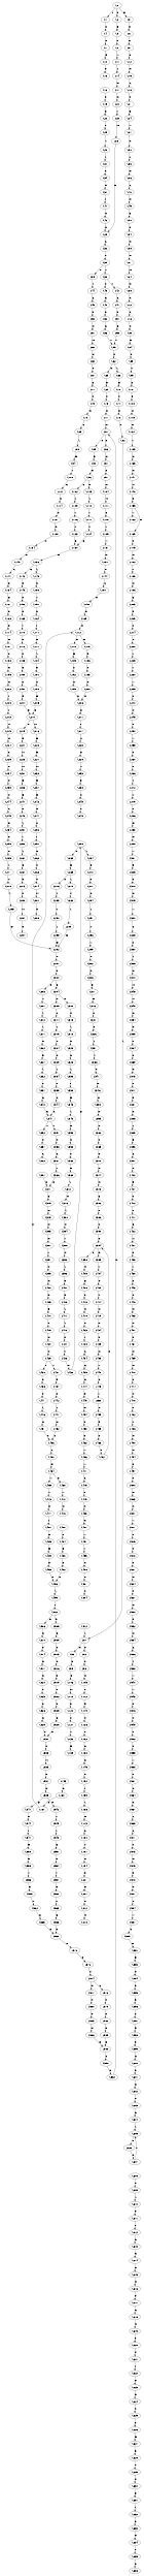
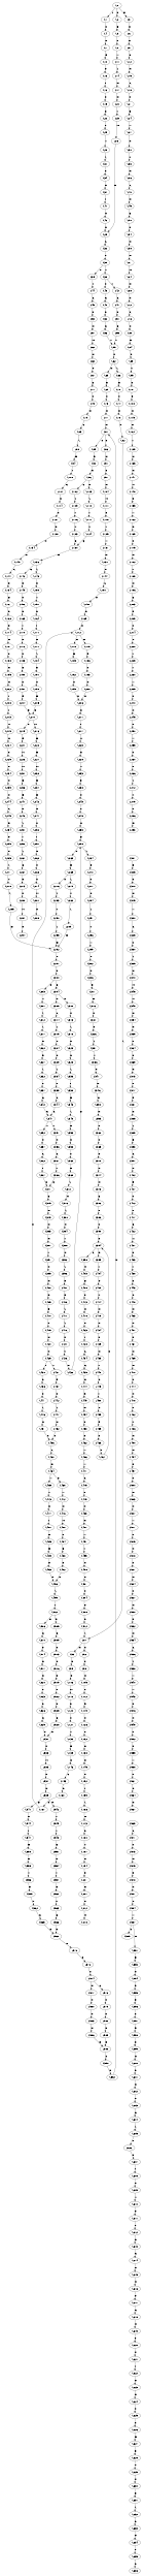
  strict digraph {
    S0
    S1
    S2
    S3
    S4
    S5
    S6
    S7
    S8
    S9
    S10
    S11
    S12
    S13
    S14
    S15
    S16
    S17
    S18
    S19
    S20
    S21
    S22
    S23
    S24
    S25
    S26
    S27
    S28
    S29
    S30
    S31
    S32
    S33
    S34
    S35
    S36
    S37
    S38
    S39
    S40
    S41
    S42
    S43
    S44
    S45
    S46
    S47
    S48
    S49
    S50
    S51
    S52
    S53
    S54
    S55
    S56
    S57
    S58
    S59
    S60
    S61
    S62
    S63
    S64
    S65
    S66
    S67
    S68
    S69
    S70
    S71
    S72
    S73
    S74
    S75
    S76
    S77
    S78
    S79
    S80
    S81
    S82
    S83
    S84
    S85
    S86
    S87
    S88
    S89
    S90
    S91
    S92
    S93
    S94
    S95
    S96
    S97
    S98
    S99
    S100
    n102 [label=S701]
    S102
    S103
    S104
    S105
    S106
    S107
    S108
    S109
    S110
    S111
    S112
    S113
    S114
    S115
    S116
    S117
    S118
    S119
    S120
    S121
    S122
    S123
    S124
    S125
    S126
    S127
    S128
    S129
    S130
    S131
    S132
    S133
    S134
    S135
    S136
    S137
    S138
    S139
    S140
    S141
    n143 [label=S742]
    S143
    S144
    S145
+   S146
    S147
    S148
    S149
    S150
    S151
    S152
    S153
    S154
    S155
    S156
    S157
    S158
    S159
    S160
    S161
    S162
    S163
    S164
    S165
    S166
    S167
    S168
    S169
    S170
    S171
    S172
    S173
    S174
    S175
    S176
    S177
    S178
    S179
    S180
    S181
    S182
    S183
    S184
    S185
    S186
    S187
    S188
    S189
    S190
    S191
    S192
    S193
    S194
    S195
    S196
    S197
    S198
    S199
    S200
    S201
    S202
    S203
    S204
    S205
    S206
    S207
    S208
    S209
    S210
    S211
    S212
    S213
    S214
    S215
    S216
    S217
    S218
    S219
    S220
    S221
    S222
    S223
    S224
    S225
    S226
    S227
    S228
    S229
    S230
    S231
    S232
    S233
    S234
    S235
    S236
    S237
    S238
    S239
    S240
    S241
    S242
    S243
    S244
    S245
    S246
    S247
    S248
    S249
    S250
    S251
    S252
+   S253
    S254
    S255
    S256
    S257
    S258
    S259
    S260
    S261
    S262
    S263
    S264
    S265
    S266
    S267
    S268
    S269
    S270
    S271
    S272
    S273
    S274
    S275
    S276
    S277
    S278
    S279
    S280
    S281
    S282
    S283
    S284
    S285
    S286
    S287
    S288
    S289
    S290
    S291
    S292
    S293
    S294
    S295
    S296
    S297
-   S298
    S299
    S300
    S301
    S302
    S303
    S304
    S305
    S306
    S307
    S308
    S309
    S310
    S311
    S312
    S313
    S314
    S315
    S316
    S317
    S318
    S319
    S320
    S321
    S322
    S323
    S324
    S325
    S326
    S327
    S328
    S329
    S330
    S331
    S332
    S333
    S334
    S335
    S336
    S337
    S338
    S339
    S340
    S341
    S342
    S343
    S344
    S345
    S346
    S347
    S348
    S349
    S350
    S351
    S352
    S353
    S354
    S355
    S356
    S357
    S358
    S359
    S360
    S361
    S362
    S363
    S364
    S365
    S366
    S367
    S368
    S369
    S370
    S371
    S372
    S373
    S374
    S375
    S376
    S377
    S378
    S379
    S380
    S381
    S382
    S383
    S384
    S385
    S386
    S387
    S388
    S389
    S390
    S391
    S392
    S393
    S394
    S395
    S396
    S397
    S398
    S399
    S400
    S401
    S402
    S403
    S404
    S405
    S406
    S407
    S408
    S409
    S410
    S411
    S412
    S413
    S414
    S415
    S416
    S417
    S418
    S419
    S420
    S421
    S422
    S423
    S424
    S425
    S426
    S427
    S428
    S429
    S430
    S431
    S432
    S433
    S434
    S435
    S436
    S437
    S438
    S439
    S440
    S441
    S442
    S443
    S444
    S445
    S446
    S447
    S448
    S449
-   S450 [label=S650]
+   S450
    S451
    S452
    S453
    S454
    S455
    S456
    S457
    S458
    S459
    S460
    S461
    S462
    S463
    S464
    S465
    S466
    S467
    S468
    S469
    S470
    S471
    S472
    S473
    S474
    S475
    S476
    S477
    S478
    S479
    S480
    S481
    S482
    S483
    S484
    S485
    S486
    S487
    S488
    S489
    S490
    S491
    S492
    S493
    S494
    S495
    S496
    S497
    S498
    S499
    S500
    S501
    S502
    S503
    S504
    S505
    S506
    S507
+   S508
    S509
    S510
    S511
    S512
    S513
    S514
    S515
    S516
    S517
    S518
    S519
    S520
    S521
    S522
    S523
    S524
    S525
    S526
    S527
    S528
    S529
    S530
    S531
    S532
    S533
    S534
    S535
    S536
    S537
    S538
    S539
    S540
    S541
    S542
    S543
    S544
    S545
    S546
    S547
    S548
    S549
    S550
    S551
    S552
    S553
    S554
    S555
    S556
    S557
    S558
    S559
    S560
    S561
    S562
    S563
    S564
    S565
    S566
    S567
    S568
    S569
    S570
    S571
    S572
    S573
    S574
    S575
    S576
    S577
    S578
    S579
    S580
    S581
    S582
    S583
    S584
    S585
    S586
    S587
    S588
    S589
    S590
    S591
    S592
    S593
    S594
    S595
    S596
    S597
    S598
    S599
    S600
    S601
    S602
    S603
    S604
    S605
    S606
    S607
    S608
    S609
    S610
    S611
    S612
    S613
    S614
    S615
    S616
    S617
    S618
    S619
    S620
    S621
    S622
    S623
    S624
    S625
    S626
    S627
    S628
    S629
    S630
    S631
    S632
    S633
    S634
    S635
    S636
    S0 -> S1 [label=I]
    S0 -> S2 [label=T]
    S0 -> S3 [label=F]
    S1 -> S4 [label=T]
    S2 -> S5 [label=E]
    S3 -> S6 [label=K]
    S4 -> S7 [label=R]
    S5 -> S8 [label=P]
    S6 -> S9 [label=T]
    S7 -> S10 [label=E]
    S8 -> S11 [label=V]
    S9 -> S12 [label=T]
    S10 -> S13 [label=D]
    S11 -> S14 [label=S]
    S12 -> S15 [label=K]
+   S13 -> S16 [label=I]
    S14 -> S17 [label=H]
    S15 -> S18 [label=G]
    S16 -> S19 [label=T]
    S17 -> S20 [label=N]
    S18 -> S21 [label=L]
    S19 -> S22 [label=D]
    S20 -> S23 [label=I]
    S21 -> S24 [label=E]
    S22 -> S25 [label=P]
    S23 -> S26 [label=M]
    S24 -> S27 [label=V]
    S25 -> S28 [label=V]
    S26 -> S29 [label=K]
    S27 -> S30 [label=A]
    S28 -> S31 [label=S]
    S29 -> S32 [label=C]
    S30 -> S33 [label=Y]
    S31 -> S34 [label=L]
    S32 -> S35 [label=L]
    S33 -> S36 [label=N]
    S34 -> S37 [label=N]
    S35 -> S38 [label=V]
    S35 -> S39 [label=L]
    S36 -> S40 [label=C]
    S37 -> S41 [label=I]
    S38 -> S42 [label=I]
    S38 -> S43 [label=L]
    S39 -> S44 [label=I]
    S40 -> S45 [label=N]
    S41 -> S46 [label=M]
    S42 -> S47 [label=G]
    S43 -> S48 [label=G]
    S44 -> S49 [label=G]
    S45 -> S50 [label=E]
    S46 -> S29 [label=K]
    S47 -> S51 [label=D]
    S48 -> S52 [label=D]
    S49 -> S53 [label=D]
    S50 -> S54 [label=L]
    S51 -> S55 [label=G]
    S52 -> S56 [label=G]
    S53 -> S57 [label=K]
    S54 -> S58 [label=K]
    S55 -> S59 [label=V]
    S56 -> S59 [label=V]
    S57 -> S60 [label=M]
    S58 -> S61 [label=K]
    S59 -> S62 [label=A]
    S60 -> S63 [label=K]
    S61 -> S64 [label=M]
    S62 -> S65 [label=N]
    S62 -> S66 [label=S]
    S63 -> S67 [label=Q]
    S64 -> S68 [label=N]
    S65 -> S69 [label=F]
    S66 -> S70 [label=F]
    S67 -> S71 [label=F]
    S68 -> S72 [label=A]
    S69 -> S73 [label=L]
    S70 -> S74 [label=L]
    S71 -> S75 [label=L]
    S72 -> S76 [label=G]
    S73 -> S77 [label=D]
    S74 -> S78 [label=D]
    S75 -> S79 [label=Q]
    S76 -> S80 [label=L]
    S77 -> S81 [label=N]
    S78 -> S82 [label=D]
    S79 -> S83 [label=G]
    S80 -> S84 [label=K]
    S81 -> S85 [label=L]
    S81 -> S86 [label=T]
    S82 -> S87 [label=S]
    S83 -> S88 [label=S]
    S84 -> S89 [label=P]
    S85 -> S90 [label=E]
    S86 -> S91 [label=N]
    S87 -> S92 [label=A]
    S87 -> S93 [label=N]
    S88 -> S94 [label=E]
    S89 -> S95 [label=Y]
    S90 -> S96 [label=N]
    S91 -> S97 [label=P]
    S92 -> S98 [label=L]
    S93 -> S99 [label=P]
    S94 -> S100 [label=I]
    S95 -> n102 [label=P]
    S96 -> S102 [label=C]
    S96 -> S103 [label=T]
    S97 -> S104 [label=N]
    S98 -> S105 [label=K]
    S99 -> S106 [label=D]
    S100 -> S107 [label=G]
    n102 -> S108 [label=P]
    S102 -> S109 [label=S]
    S103 -> S110 [label=S]
    S104 -> S111 [label=M]
    S105 -> S112 [label=L]
    S106 -> S113 [label=M]
    S107 -> S114 [label=K]
    S108 -> S115 [label=K]
    S109 -> S116 [label=I]
    S110 -> S117 [label=I]
    S111 -> S118 [label=P]
    S112 -> S119 [label=E]
    S113 -> S120 [label=P]
    S114 -> S121 [label=L]
    S115 -> S122 [label=N]
    S116 -> S123 [label=Y]
    S117 -> S124 [label=Y]
    S118 -> S125 [label=I]
    S119 -> S126 [label=A]
    S120 -> S127 [label=L]
    S121 -> S128 [label=R]
    S122 -> S129 [label=V]
    S123 -> S130 [label=G]
    S124 -> S130 [label=G]
    S125 -> S131 [label=V]
    S126 -> S132 [label=L]
    S127 -> S133 [label=V]
    S128 -> S134 [label=A]
    S129 -> S135 [label=K]
    S130 -> S136 [label=N]
    S131 -> S137 [label=H]
    S132 -> S138 [label=Q]
    S133 -> S139 [label=H]
    S134 -> S140 [label=K]
    S135 -> S141 [label=N]
    S136 -> n143 [label=G]
    S136 -> S143 [label=S]
    S137 -> S144 [label=R]
    S138 -> S145 [label=Q]
+   S139 -> S146 [label=Q]
    S140 -> S147 [label=C]
    S141 -> S148 [label=W]
    n143 -> S149 [label=D]
    S143 -> S150 [label=D]
    S144 -> S151 [label=C]
    S145 -> S152 [label=R]
+   S146 -> S153 [label=C]
    S147 -> S154 [label=D]
    S148 -> S155 [label=D]
    S149 -> S156 [label=T]
    S150 -> S157 [label=V]
    S151 -> S158 [label=D]
    S152 -> S159 [label=I]
    S153 -> S160 [label=D]
    S154 -> S161 [label=E]
    S155 -> S162 [label=V]
    S156 -> S163 [label=D]
    S157 -> S164 [label=D]
    S158 -> S165 [label=P]
    S159 -> S166 [label=S]
    S160 -> S167 [label=P]
    S161 -> S168 [label=D]
-   S155 -> S169 [label=R]
+   S162 -> S169 [label=R]
    S163 -> S170 [label=V]
    S164 -> S171 [label=I]
    S165 -> S172 [label=D]
    S166 -> S173 [label=M]
    S167 -> S172 [label=D]
    S168 -> S174 [label=D]
    S169 -> S175 [label=T]
    S170 -> S176 [label=K]
    S171 -> S177 [label=K]
    S172 -> S178 [label=N]
    S172 -> S179 [label=K]
    S173 -> S180 [label=D]
    S174 -> S181 [label=K]
    S175 -> S182 [label=K]
    S176 -> S183 [label=A]
    S177 -> S184 [label=S]
    S178 -> S185 [label=E]
    S179 -> S186 [label=E]
    S180 -> S187 [label=Y]
    S181 -> S188 [label=L]
    S182 -> S189 [label=I]
    S183 -> S190 [label=F]
    S184 -> S191 [label=F]
-   S185 -> S192 [label=L]
    S186 -> S193 [label=L]
    S187 -> S194 [label=E]
    S188 -> S195 [label=N]
    S189 -> S196 [label=K]
    S190 -> S197 [label=A]
    S191 -> S198 [label=A]
    S192 -> S199 [label=A]
    S193 -> S200 [label=A]
    S194 -> S201 [label=D]
    S195 -> S202 [label=K]
    S196 -> S203 [label=E]
    S197 -> S204 [label=E]
    S198 -> S205 [label=E]
    S199 -> S206 [label=K]
    S200 -> S206 [label=K]
    S201 -> S207 [label=N]
    S202 -> S208 [label=I]
    S203 -> S209 [label=F]
    S204 -> S210 [label=R]
    S205 -> S210 [label=R]
    S206 -> S211 [label=N]
    S207 -> S212 [label=A]
    S208 -> S213 [label=I]
    S209 -> S214 [label=L]
    S210 -> S215 [label=L]
    S210 -> S216 [label=M]
    S211 -> S217 [label=I]
    S212 -> S218 [label=M]
    S213 -> S219 [label=W]
    S214 -> S220 [label=Q]
    S215 -> S221 [label=E]
    S216 -> S222 [label=E]
    S217 -> S223 [label=W]
    S219 -> S224 [label=K]
    S220 -> S225 [label=I]
    S221 -> S226 [label=M]
    S222 -> S227 [label=E]
    S223 -> S228 [label=N]
    S224 -> S229 [label=T]
    S225 -> S230 [label=I]
    S226 -> S231 [label=M]
    S227 -> S232 [label=M]
    S228 -> S233 [label=V]
    S229 -> S234 [label=F]
    S230 -> S235 [label=V]
    S231 -> S236 [label=E]
    S232 -> S237 [label=E]
    S233 -> S238 [label=F]
    S234 -> S239 [label=A]
    S235 -> S240 [label=L]
    S236 -> S241 [label=E]
    S237 -> S242 [label=E]
    S238 -> S243 [label=A]
    S239 -> S244 [label=A]
    S240 -> S245 [label=A]
    S241 -> S246 [label=D]
    S242 -> S247 [label=Q]
    S243 -> S248 [label=Y]
    S244 -> S249 [label=C]
    S245 -> S250 [label=D]
    S246 -> S251 [label=S]
    S247 -> S252 [label=T]
+   S248 -> S253 [label=K]
    S249 -> S254 [label=E]
    S250 -> S255 [label=V]
    S251 -> S256 [label=V]
    S252 -> S257 [label=I]
+   S253 -> S258 [label=E]
    S254 -> S259 [label=D]
    S255 -> S260 [label=L]
    S256 -> S261 [label=S]
    S257 -> S262 [label=Q]
    S258 -> S263 [label=E]
    S258 -> S264 [label=S]
    S259 -> S265 [label=D]
    S260 -> S266 [label=D]
    S261 -> S267 [label=G]
    S262 -> S268 [label=A]
    S263 -> S269 [label=E]
    S264 -> S270 [label=Q]
    S265 -> S271 [label=S]
    S266 -> S272 [label=S]
    S267 -> S273 [label=R]
    S268 -> S274 [label=A]
    S269 -> S275 [label=S]
    S269 -> S276 [label=A]
    S270 -> S277 [label=L]
    S271 -> S278 [label=Y]
    S272 -> S279 [label=Y]
    S273 -> S280 [label=A]
    S274 -> S281 [label=M]
    S275 -> S282 [label=Y]
    S276 -> S283 [label=S]
    S277 -> S284 [label=Q]
    S278 -> S285 [label=S]
    S279 -> S286 [label=L]
    S280 -> S287 [label=M]
    S281 -> S288 [label=K]
    S282 -> S289 [label=S]
    S283 -> S290 [label=Y]
    S284 -> S291 [label=S]
    S285 -> S292 [label=H]
    S286 -> S293 [label=H]
    S287 -> S294 [label=K]
    S289 -> S292 [label=H]
    S290 -> S295 [label=S]
    S291 -> S296 [label=Y]
    S292 -> S297 [label=Q]
-   S293 -> S298 [label=N]
    S295 -> S292 [label=H]
    S296 -> S299 [label=V]
    S297 -> S300 [label=T]
-   S298 -> S301 [label=V]
    S299 -> S302 [label=Q]
    S300 -> S303 [label=D]
    S300 -> S304 [label=G]
    S301 -> S305 [label=F]
    S302 -> S306 [label=A]
    S303 -> S307 [label=V]
    S304 -> S308 [label=E]
    S304 -> S309 [label=A]
    S305 -> S310 [label=P]
    S306 -> S311 [label=F]
    S307 -> S312 [label=S]
    S308 -> S313 [label=A]
    S309 -> S314 [label=C]
    S310 -> S315 [label=N]
    S311 -> S316 [label=E]
    S312 -> S317 [label=S]
    S313 -> S318 [label=S]
    S314 -> S319 [label=S]
    S315 -> S320 [label=V]
    S316 -> S321 [label=T]
    S317 -> S322 [label=Q]
    S318 -> S323 [label=A]
    S319 -> S324 [label=Q]
    S320 -> S325 [label=G]
    S321 -> S326 [label=P]
    S322 -> S327 [label=E]
    S323 -> S328 [label=K]
    S324 -> S329 [label=Q]
    S325 -> S330 [label=L]
    S326 -> S331 [label=S]
    S327 -> S332 [label=S]
    S328 -> S333 [label=S]
    S329 -> S334 [label=S]
    S330 -> S335 [label=S]
    S331 -> S336 [label=I]
    S332 -> S337 [label=T]
    S333 -> S338 [label=I]
    S334 -> S339 [label=T]
    S335 -> S340 [label=N]
    S336 -> S341 [label=T]
    S337 -> S342 [label=G]
    S338 -> S343 [label=E]
    S339 -> S344 [label=G]
    S340 -> S345 [label=M]
    S341 -> S346 [label=N]
    S342 -> S347 [label=G]
    S343 -> S348 [label=S]
    S344 -> S347 [label=G]
    S345 -> S349 [label=W]
    S346 -> S350 [label=N]
    S347 -> S351 [label=I]
    S347 -> S352 [label=V]
    S348 -> S353 [label=K]
    S349 -> S354 [label=N]
    S350 -> S355 [label=N]
    S351 -> S356 [label=A]
    S352 -> S357 [label=A]
    S353 -> S358 [label=K]
    S354 -> S359 [label=R]
    S355 -> S360 [label=D]
    S356 -> S361 [label=C]
    S357 -> S362 [label=C]
    S358 -> S363 [label=L]
    S359 -> S364 [label=F]
    S360 -> S365 [label=L]
    S361 -> S366 [label=I]
+   S362 -> S367 [label=I]
    S363 -> S368 [label=N]
    S364 -> S369 [label=T]
    S365 -> S370 [label=D]
    S366 -> S371 [label=G]
    S367 -> S371 [label=G]
    S368 -> S372 [label=S]
    S369 -> S373 [label=R]
    S370 -> S374 [label=A]
    S371 -> S375 [label=E]
    S372 -> S376 [label=K]
    S373 -> S377 [label=E]
    S374 -> S378 [label=K]
    S375 -> S379 [label=K]
    S376 -> S380 [label=S]
    S377 -> S381 [label=E]
    S378 -> S382 [label=E]
    S379 -> S383 [label=K]
    S380 -> S384 [label=A]
    S381 -> S385 [label=R]
    S382 -> S386 [label=L]
    S383 -> S387 [label=N]
    S384 -> S388 [label=I]
    S385 -> S389 [label=S]
    S386 -> S390 [label=L]
    S387 -> S391 [label=I]
    S388 -> S392 [label=A]
    S389 -> S393 [label=E]
    S390 -> S394 [label=D]
    S391 -> S395 [label=A]
    S392 -> S396 [label=S]
    S393 -> S397 [label=G]
    S394 -> S398 [label=G]
    S394 -> S399 [label=R]
    S395 -> S400 [label=K]
    S396 -> S401 [label=K]
    S397 -> S402 [label=A]
    S398 -> S403 [label=M]
    S399 -> S404 [label=I]
    S400 -> S405 [label=R]
    S401 -> S406 [label=F]
    S402 -> S407 [label=E]
    S403 -> S408 [label=E]
    S404 -> S409 [label=Q]
    S405 -> S410 [label=F]
    S406 -> S411 [label=S]
    S407 -> S412 [label=L]
    S408 -> S413 [label=T]
    S409 -> S414 [label=Y]
    S410 -> S415 [label=T]
    S411 -> S416 [label=S]
    S412 -> S417 [label=L]
    S413 -> S418 [label=K]
    S414 -> S419 [label=K]
    S415 -> S420 [label=K]
    S416 -> S421 [label=A]
    S417 -> S422 [label=G]
    S418 -> S423 [label=D]
    S419 -> S424 [label=A]
    S420 -> S425 [label=A]
    S421 -> S426 [label=Y]
    S422 -> S427 [label=W]
    S423 -> S428 [label=I]
    S424 -> S429 [label=L]
    S425 -> S430 [label=I]
    S425 -> S431 [label=V]
    S426 -> S432 [label=K]
    S427 -> S433 [label=D]
    S428 -> S434 [label=C]
    S429 -> S435 [label=K]
    S430 -> S436 [label=D]
    S431 -> S437 [label=E]
    S432 -> S258 [label=E]
    S433 -> S438 [label=I]
    S434 -> S439 [label=G]
    S435 -> S440 [label=I]
    S436 -> S441 [label=T]
    S437 -> S442 [label=T]
    S438 -> S443 [label=D]
    S439 -> S444 [label=N]
    S440 -> S445 [label=Q]
    S441 -> S446 [label=S]
    S442 -> S447 [label=S]
    S443 -> S448 [label=Q]
    S444 -> S449 [label=R]
    S445 -> S450 [label=V]
    S446 -> S451 [label=K]
    S447 -> S452 [label=K]
    S448 -> S453 [label=N]
    S449 -> S454 [label=N]
    S450 -> S455 [label=Q]
    S451 -> S456 [label=L]
    S452 -> S456 [label=L]
    S453 -> S457 [label=A]
    S454 -> S458 [label=T]
    S455 -> S459 [label=E]
    S456 -> S460 [label=G]
    S457 -> S461 [label=P]
    S458 -> S462 [label=D]
    S459 -> S463 [label=L]
    S460 -> S464 [label=H]
    S461 -> S465 [label=K]
    S462 -> S466 [label=V]
    S463 -> S467 [label=L]
    S464 -> S468 [label=F]
    S464 -> S469 [label=V]
    S465 -> S470 [label=H]
    S466 -> S471 [label=V]
    S467 -> S394 [label=D]
    S468 -> S472 [label=V]
    S469 -> S473 [label=V]
    S470 -> S474 [label=L]
    S471 -> S475 [label=G]
    S472 -> S476 [label=K]
    S473 -> S477 [label=N]
    S474 -> S478 [label=A]
    S475 -> S479 [label=F]
+   S476 -> S480 [label=M]
    S477 -> S481 [label=I]
    S478 -> S482 [label=P]
    S479 -> S483 [label=A]
    S480 -> S484 [label=F]
    S481 -> S485 [label=F]
    S482 -> S486 [label=Y]
    S483 -> S487 [label=N]
    S484 -> S488 [label=E]
    S485 -> S489 [label=E]
    S486 -> S490 [label=K]
    S487 -> S491 [label=V]
    S488 -> S492 [label=D]
    S489 -> S493 [label=D]
    S490 -> S494 [label=N]
    S491 -> S495 [label=I]
    S492 -> S496 [label=F]
    S493 -> S496 [label=F]
    S494 -> S497 [label=F]
    S495 -> S498 [label=A]
    S496 -> S499 [label=S]
    S497 -> S500 [label=L]
    S498 -> S501 [label=D]
    S499 -> S502 [label=I]
    S500 -> S503 [label=N]
    S501 -> S504 [label=L]
    S502 -> S505 [label=R]
    S502 -> S506 [label=Q]
    S503 -> S507 [label=A]
+   S504 -> S508 [label=D]
    S505 -> S509 [label=G]
    S506 -> S510 [label=G]
    S507 -> S511 [label=V]
+   S508 -> S512 [label=D]
    S509 -> S513 [label=D]
    S510 -> S514 [label=D]
    S511 -> S515 [label=F]
    S512 -> S87 [label=S]
    S513 -> S516 [label=Q]
    S514 -> S517 [label=N]
    S515 -> S518 [label=A]
    S516 -> S519 [label=D]
    S517 -> S520 [label=N]
    S518 -> S521 [label=L]
    S519 -> S522 [label=L]
    S520 -> S523 [label=L]
    S521 -> S524 [label=N]
    S522 -> S525 [label=D]
    S523 -> S526 [label=D]
    S524 -> S527 [label=L]
    S525 -> S528 [label=G]
    S526 -> S529 [label=G]
    S527 -> S530 [label=K]
    S528 -> S531 [label=T]
    S529 -> S531 [label=T]
    S530 -> S532 [label=P]
    S531 -> S533 [label=A]
    S532 -> S534 [label=N]
    S533 -> S535 [label=M]
    S534 -> S536 [label=G]
    S535 -> S537 [label=L]
    S536 -> S538 [label=S]
    S537 -> S539 [label=N]
    S538 -> S540 [label=V]
    S539 -> S541 [label=E]
    S539 -> S542 [label=Q]
    S540 -> S543 [label=V]
    S541 -> S544 [label=T]
    S542 -> S545 [label=I]
    S543 -> S546 [label=D]
    S544 -> S547 [label=I]
    S545 -> S548 [label=I]
    S546 -> S549 [label=A]
    S547 -> S550 [label=E]
    S548 -> S551 [label=E]
    S549 -> S552 [label=P]
    S550 -> S553 [label=R]
    S551 -> S554 [label=R]
    S552 -> S555 [label=T]
    S553 -> S556 [label=V]
    S554 -> S557 [label=I]
    S555 -> S558 [label=V]
    S556 -> S559 [label=R]
    S557 -> S560 [label=R]
    S558 -> S561 [label=F]
    S559 -> S562 [label=Y]
    S560 -> S563 [label=Y]
    S561 -> S564 [label=Q]
    S562 -> S565 [label=G]
    S563 -> S566 [label=G]
    S564 -> S567 [label=R]
    S565 -> S568 [label=P]
    S566 -> S568 [label=P]
-   S567 -> S569 [label=C]
    S568 -> S570 [label=L]
    S569 -> S571 [label=G]
    S570 -> S572 [label=P]
    S571 -> S573 [label=L]
    S572 -> S574 [label=L]
    S573 -> S575 [label=K]
    S574 -> S576 [label=C]
    S574 -> S577 [label=N]
    S575 -> S578 [label=D]
    S576 -> S579 [label=A]
    S577 -> S580 [label=A]
    S578 -> S581 [label=A]
    S579 -> S582 [label=A]
    S580 -> S583 [label=A]
    S581 -> S584 [label=Q]
    S582 -> S585 [label=K]
    S583 -> S586 [label=K]
    S584 -> S587 [label=V]
    S585 -> S588 [label=F]
    S586 -> S588 [label=F]
    S587 -> S589 [label=L]
    S588 -> S590 [label=L]
-   S589 -> S591 [label=M]
+   S587 -> S591 [label=M]
    S590 -> S592 [label=D]
    S591 -> S593 [label=E]
    S592 -> S81 [label=N]
    S593 -> S594 [label=A]
    S594 -> S595 [label=R]
    S595 -> S596 [label=R]
    S596 -> S597 [label=L]
    S597 -> S598 [label=E]
    S598 -> S599 [label=D]
    S599 -> S600 [label=K]
    S600 -> S601 [label=D]
    S601 -> S602 [label=N]
    S602 -> S603 [label=F]
    S603 -> S604 [label=G]
    S604 -> S605 [label=S]
    S605 -> S606 [label=F]
    S606 -> S607 [label=D]
-   S607 -> S605 [label=I]
+   S607 -> S608 [label=I]
    S608 -> S609 [label=D]
    S609 -> S610 [label=V]
    S610 -> S611 [label=R]
    S611 -> S612 [label=P]
    S612 -> S613 [label=Q]
    S613 -> S614 [label=G]
    S614 -> S615 [label=E]
    S615 -> S616 [label=K]
    S616 -> S617 [label=D]
    S617 -> S618 [label=G]
    S618 -> S619 [label=K]
    S619 -> S620 [label=P]
    S620 -> S621 [label=A]
    S621 -> S622 [label=I]
    S622 -> S623 [label=Q]
    S623 -> S624 [label=N]
    S624 -> S625 [label=L]
    S625 -> S626 [label=L]
    S626 -> S627 [label=H]
    S627 -> S628 [label=F]
    S628 -> S629 [label=Y]
    S629 -> S630 [label=A]
    S630 -> S631 [label=R]
    S631 -> S632 [label=S]
    S632 -> S633 [label=D]
    S633 -> S634 [label=Q]
    S634 -> S635 [label=P]
    S635 -> S636 [label=D]
  }
